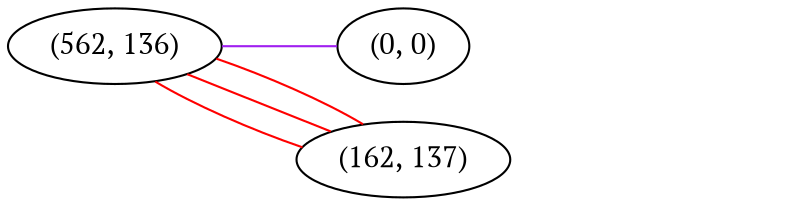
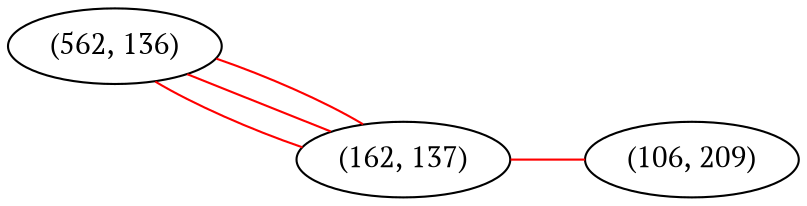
  graph {
    fontname="PT Serif"
    rankdir=LR
    node [fontname="PT Serif"]
    edge [color=red fontname="PT Serif" weight=1]
    n1 [label="(562, 136)"]
-   "(0, 0)"
    "(162, 137)"
-   n1 -- "(0, 0)" [color=purple weight=4]
+   "(106, 209)"
    n1 -- "(162, 137)"
    n1 -- "(162, 137)"
    n1 -- "(162, 137)"
+   "(162, 137)" -- "(106, 209)"
  }
